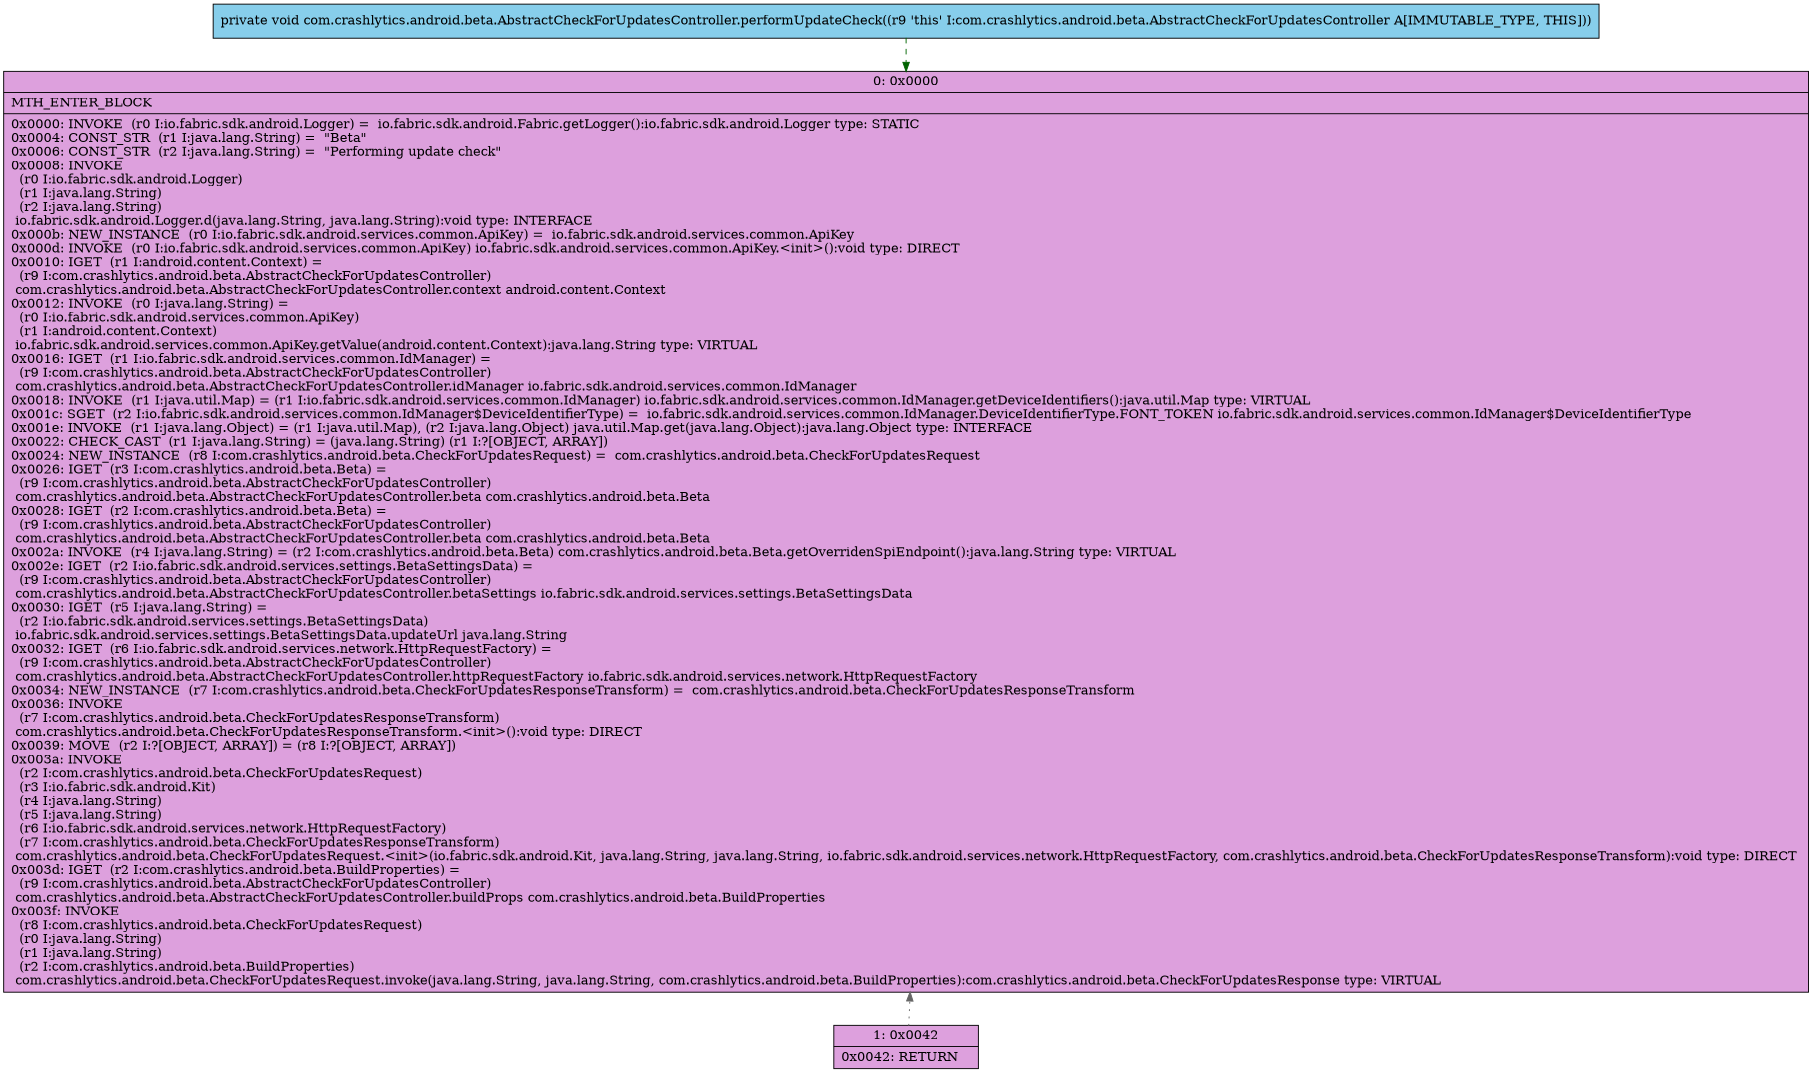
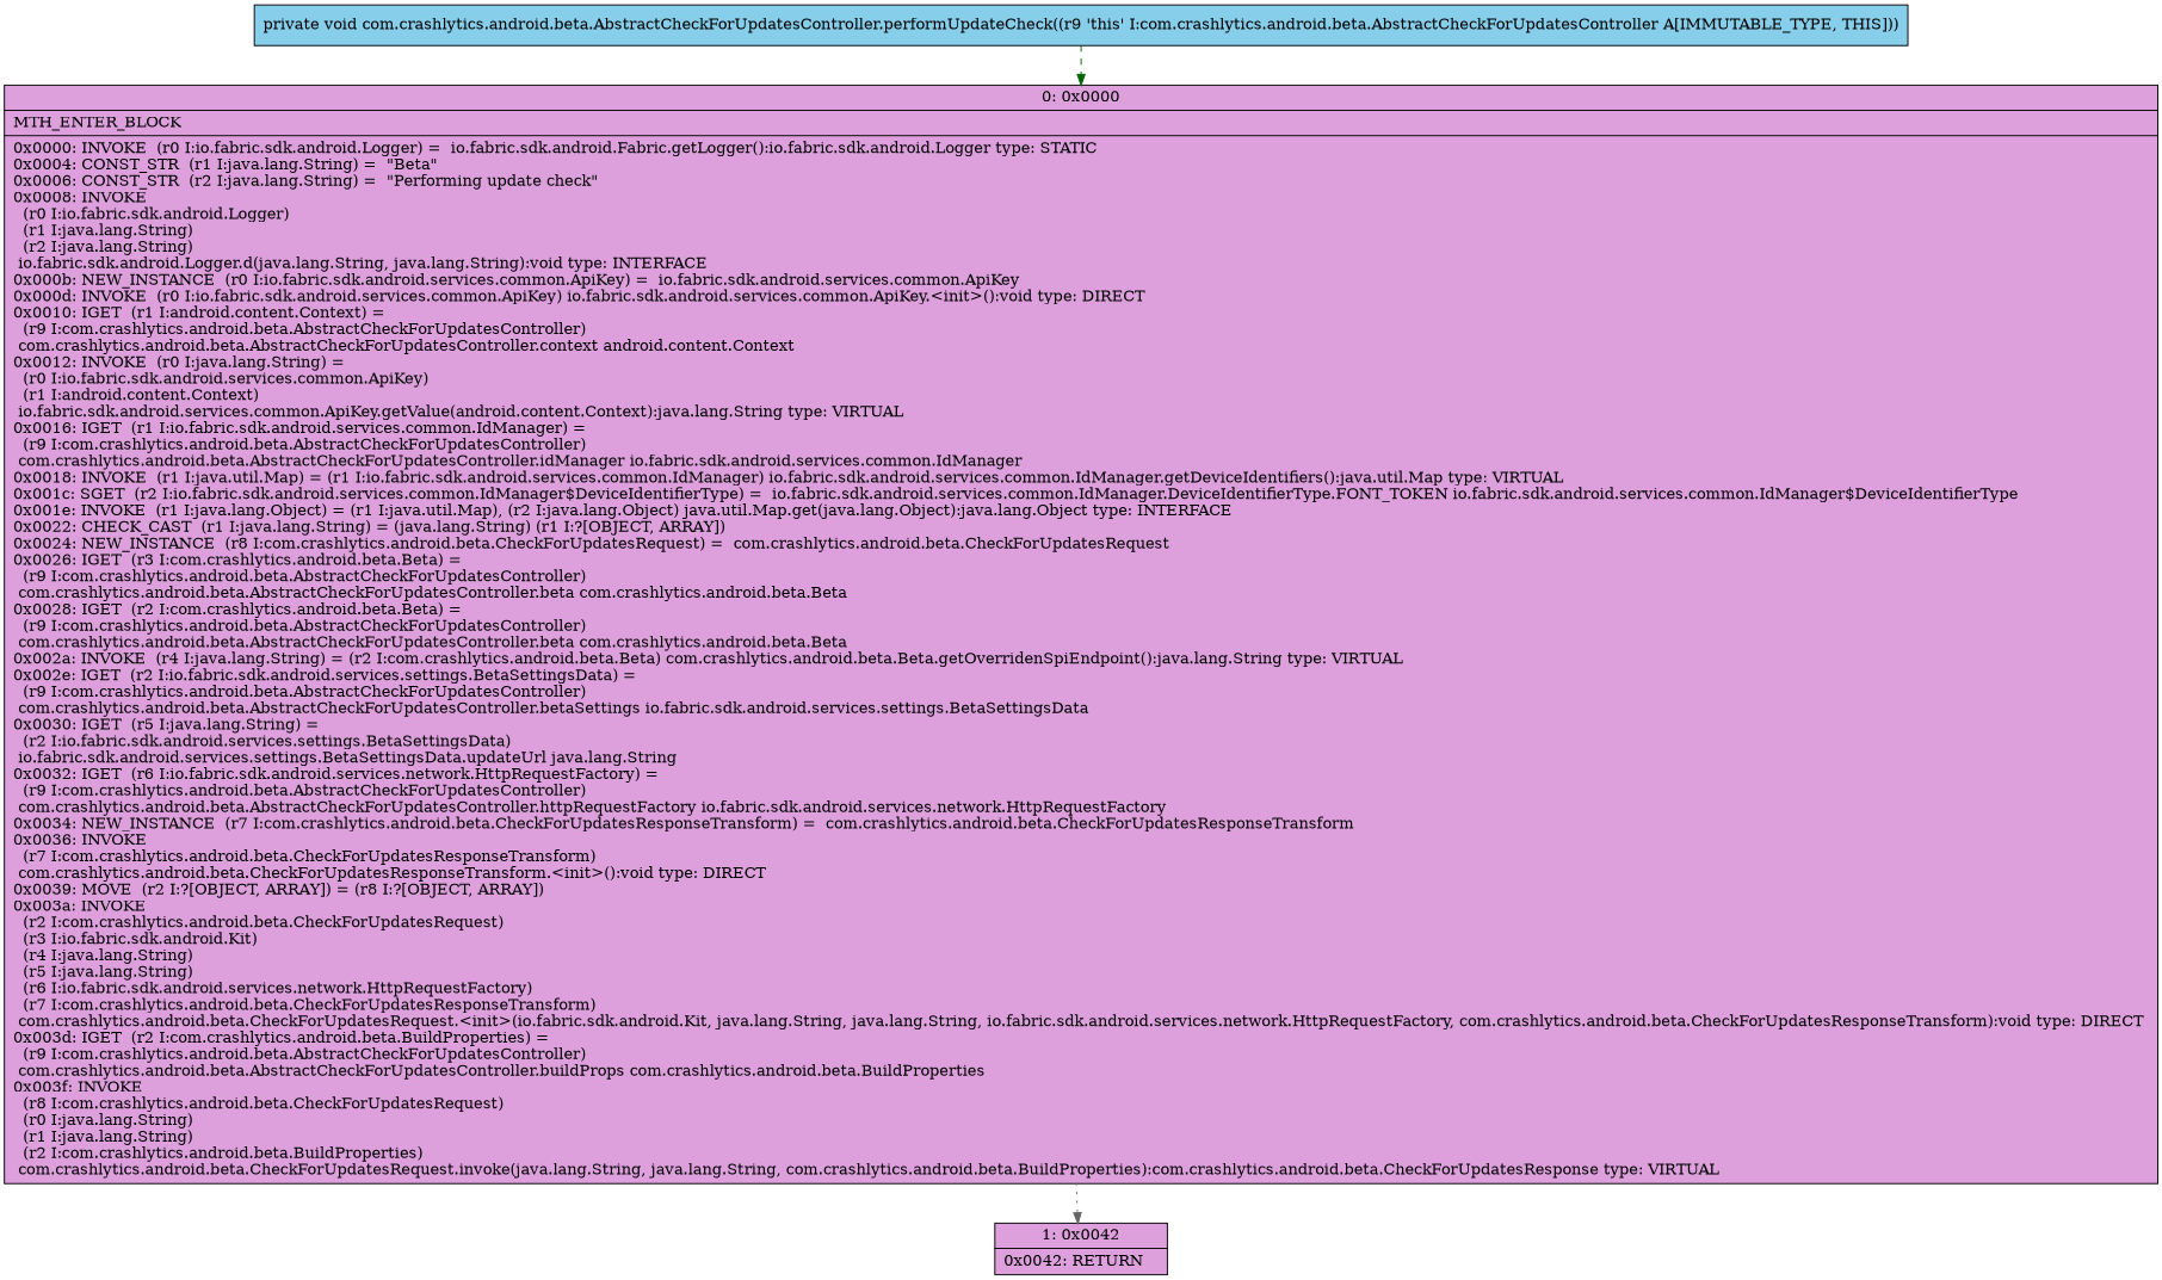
  digraph {
    node [shape=record style=filled fillcolor=plum]
    n1 [label="{0\:\ 0x0000|MTH_ENTER_BLOCK\l|0x0000: INVOKE  (r0 I:io.fabric.sdk.android.Logger) =  io.fabric.sdk.android.Fabric.getLogger():io.fabric.sdk.android.Logger type: STATIC \l0x0004: CONST_STR  (r1 I:java.lang.String) =  \"Beta\" \l0x0006: CONST_STR  (r2 I:java.lang.String) =  \"Performing update check\" \l0x0008: INVOKE  \l  (r0 I:io.fabric.sdk.android.Logger)\l  (r1 I:java.lang.String)\l  (r2 I:java.lang.String)\l io.fabric.sdk.android.Logger.d(java.lang.String, java.lang.String):void type: INTERFACE \l0x000b: NEW_INSTANCE  (r0 I:io.fabric.sdk.android.services.common.ApiKey) =  io.fabric.sdk.android.services.common.ApiKey \l0x000d: INVOKE  (r0 I:io.fabric.sdk.android.services.common.ApiKey) io.fabric.sdk.android.services.common.ApiKey.\<init\>():void type: DIRECT \l0x0010: IGET  (r1 I:android.content.Context) = \l  (r9 I:com.crashlytics.android.beta.AbstractCheckForUpdatesController)\l com.crashlytics.android.beta.AbstractCheckForUpdatesController.context android.content.Context \l0x0012: INVOKE  (r0 I:java.lang.String) = \l  (r0 I:io.fabric.sdk.android.services.common.ApiKey)\l  (r1 I:android.content.Context)\l io.fabric.sdk.android.services.common.ApiKey.getValue(android.content.Context):java.lang.String type: VIRTUAL \l0x0016: IGET  (r1 I:io.fabric.sdk.android.services.common.IdManager) = \l  (r9 I:com.crashlytics.android.beta.AbstractCheckForUpdatesController)\l com.crashlytics.android.beta.AbstractCheckForUpdatesController.idManager io.fabric.sdk.android.services.common.IdManager \l0x0018: INVOKE  (r1 I:java.util.Map) = (r1 I:io.fabric.sdk.android.services.common.IdManager) io.fabric.sdk.android.services.common.IdManager.getDeviceIdentifiers():java.util.Map type: VIRTUAL \l0x001c: SGET  (r2 I:io.fabric.sdk.android.services.common.IdManager$DeviceIdentifierType) =  io.fabric.sdk.android.services.common.IdManager.DeviceIdentifierType.FONT_TOKEN io.fabric.sdk.android.services.common.IdManager$DeviceIdentifierType \l0x001e: INVOKE  (r1 I:java.lang.Object) = (r1 I:java.util.Map), (r2 I:java.lang.Object) java.util.Map.get(java.lang.Object):java.lang.Object type: INTERFACE \l0x0022: CHECK_CAST  (r1 I:java.lang.String) = (java.lang.String) (r1 I:?[OBJECT, ARRAY]) \l0x0024: NEW_INSTANCE  (r8 I:com.crashlytics.android.beta.CheckForUpdatesRequest) =  com.crashlytics.android.beta.CheckForUpdatesRequest \l0x0026: IGET  (r3 I:com.crashlytics.android.beta.Beta) = \l  (r9 I:com.crashlytics.android.beta.AbstractCheckForUpdatesController)\l com.crashlytics.android.beta.AbstractCheckForUpdatesController.beta com.crashlytics.android.beta.Beta \l0x0028: IGET  (r2 I:com.crashlytics.android.beta.Beta) = \l  (r9 I:com.crashlytics.android.beta.AbstractCheckForUpdatesController)\l com.crashlytics.android.beta.AbstractCheckForUpdatesController.beta com.crashlytics.android.beta.Beta \l0x002a: INVOKE  (r4 I:java.lang.String) = (r2 I:com.crashlytics.android.beta.Beta) com.crashlytics.android.beta.Beta.getOverridenSpiEndpoint():java.lang.String type: VIRTUAL \l0x002e: IGET  (r2 I:io.fabric.sdk.android.services.settings.BetaSettingsData) = \l  (r9 I:com.crashlytics.android.beta.AbstractCheckForUpdatesController)\l com.crashlytics.android.beta.AbstractCheckForUpdatesController.betaSettings io.fabric.sdk.android.services.settings.BetaSettingsData \l0x0030: IGET  (r5 I:java.lang.String) = \l  (r2 I:io.fabric.sdk.android.services.settings.BetaSettingsData)\l io.fabric.sdk.android.services.settings.BetaSettingsData.updateUrl java.lang.String \l0x0032: IGET  (r6 I:io.fabric.sdk.android.services.network.HttpRequestFactory) = \l  (r9 I:com.crashlytics.android.beta.AbstractCheckForUpdatesController)\l com.crashlytics.android.beta.AbstractCheckForUpdatesController.httpRequestFactory io.fabric.sdk.android.services.network.HttpRequestFactory \l0x0034: NEW_INSTANCE  (r7 I:com.crashlytics.android.beta.CheckForUpdatesResponseTransform) =  com.crashlytics.android.beta.CheckForUpdatesResponseTransform \l0x0036: INVOKE  \l  (r7 I:com.crashlytics.android.beta.CheckForUpdatesResponseTransform)\l com.crashlytics.android.beta.CheckForUpdatesResponseTransform.\<init\>():void type: DIRECT \l0x0039: MOVE  (r2 I:?[OBJECT, ARRAY]) = (r8 I:?[OBJECT, ARRAY]) \l0x003a: INVOKE  \l  (r2 I:com.crashlytics.android.beta.CheckForUpdatesRequest)\l  (r3 I:io.fabric.sdk.android.Kit)\l  (r4 I:java.lang.String)\l  (r5 I:java.lang.String)\l  (r6 I:io.fabric.sdk.android.services.network.HttpRequestFactory)\l  (r7 I:com.crashlytics.android.beta.CheckForUpdatesResponseTransform)\l com.crashlytics.android.beta.CheckForUpdatesRequest.\<init\>(io.fabric.sdk.android.Kit, java.lang.String, java.lang.String, io.fabric.sdk.android.services.network.HttpRequestFactory, com.crashlytics.android.beta.CheckForUpdatesResponseTransform):void type: DIRECT \l0x003d: IGET  (r2 I:com.crashlytics.android.beta.BuildProperties) = \l  (r9 I:com.crashlytics.android.beta.AbstractCheckForUpdatesController)\l com.crashlytics.android.beta.AbstractCheckForUpdatesController.buildProps com.crashlytics.android.beta.BuildProperties \l0x003f: INVOKE  \l  (r8 I:com.crashlytics.android.beta.CheckForUpdatesRequest)\l  (r0 I:java.lang.String)\l  (r1 I:java.lang.String)\l  (r2 I:com.crashlytics.android.beta.BuildProperties)\l com.crashlytics.android.beta.CheckForUpdatesRequest.invoke(java.lang.String, java.lang.String, com.crashlytics.android.beta.BuildProperties):com.crashlytics.android.beta.CheckForUpdatesResponse type: VIRTUAL \l}"]
    n2 [label="{1\:\ 0x0042|0x0042: RETURN   \l}"]
    n3 [label="{private void com.crashlytics.android.beta.AbstractCheckForUpdatesController.performUpdateCheck((r9 'this' I:com.crashlytics.android.beta.AbstractCheckForUpdatesController A[IMMUTABLE_TYPE, THIS])) }" fillcolor=skyblue]
-   n2 -> n1 [color=gray40 style=dotted]
+   n1 -> n2 [color=gray40 style=dotted]
    n3 -> n1 [color=darkgreen style=dashed]
  }
